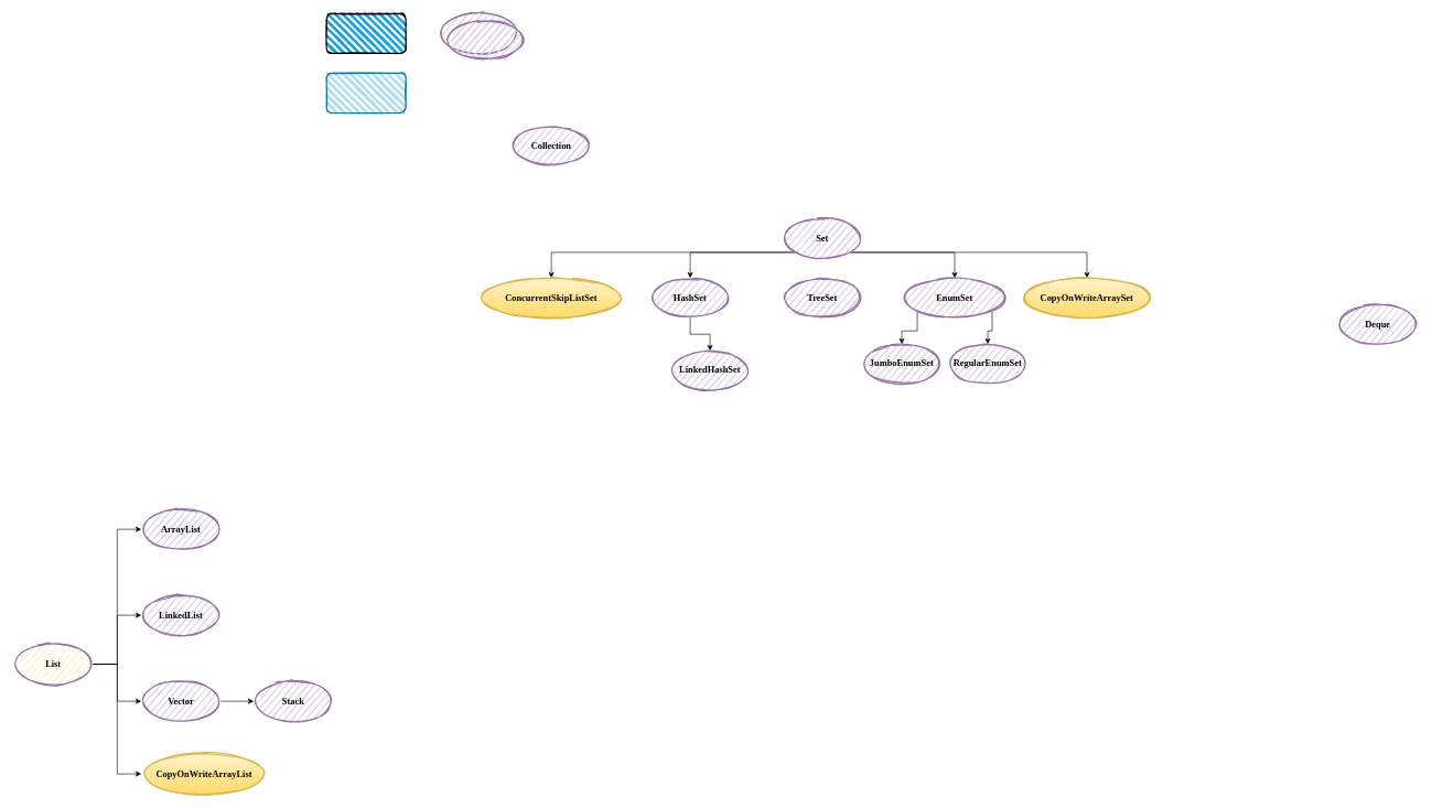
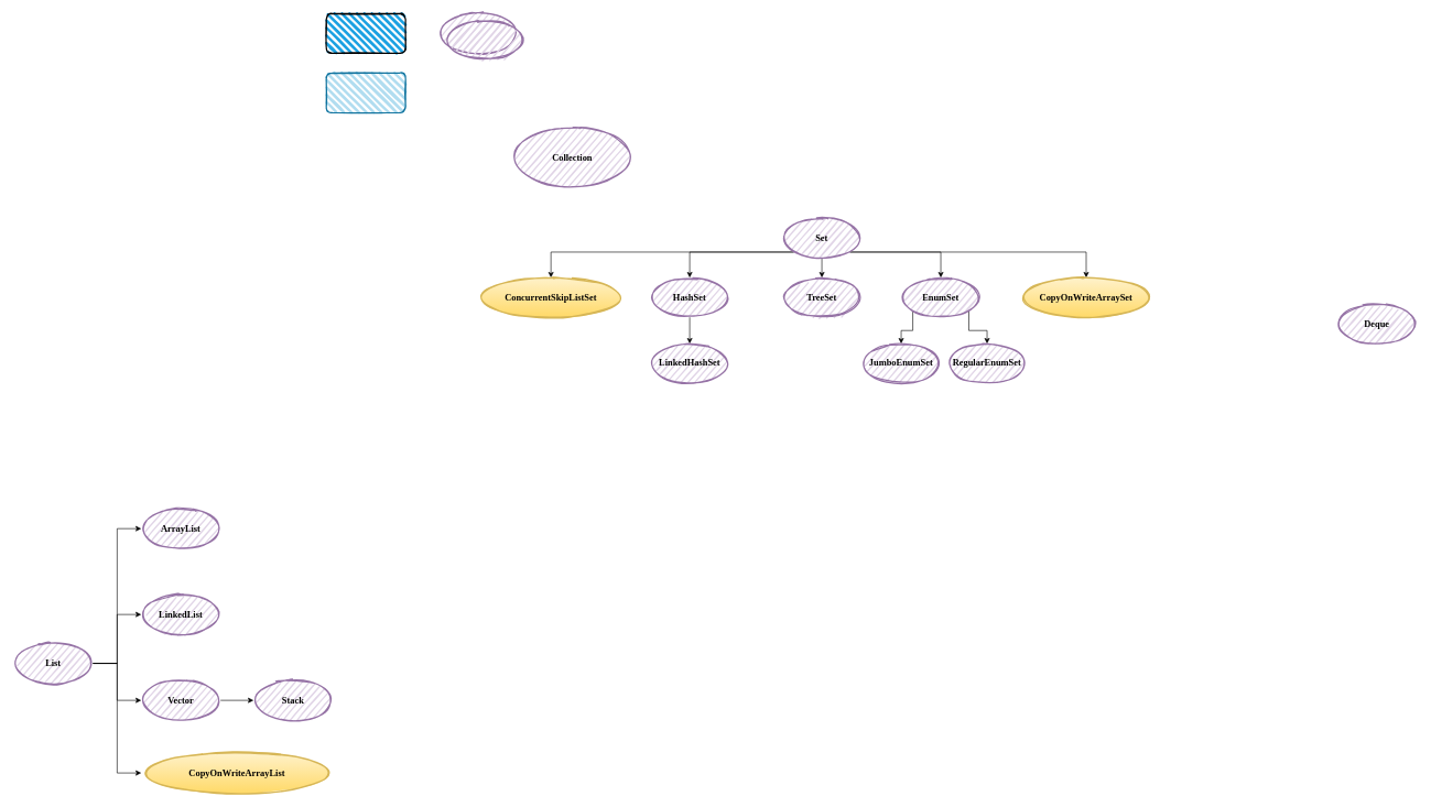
  <mxCell id="0" />
  <mxCell id="1" parent="0" />
  <mxCell id="2" value="" style="ellipse;whiteSpace=wrap;html=1;strokeWidth=2;fillWeight=2;hachureGap=8;fillColor=#e1d5e7;fillStyle=dots;sketch=1;strokeColor=#9673a6;" vertex="1" parent="1"><mxGeometry x="663" y="20" width="120" height="60" as="geometry" /></mxCell>
  <mxCell id="3" value="" style="rounded=1;whiteSpace=wrap;html=1;strokeWidth=2;fillWeight=4;hachureGap=8;hachureAngle=45;fillColor=#1ba1e2;sketch=1;" vertex="1" parent="1"><mxGeometry x="493" y="20" width="120" height="60" as="geometry" /></mxCell>
- <mxCell id="4" value="&lt;span style=&quot;font-size: 14px;&quot;&gt;&lt;b style=&quot;&quot;&gt;&lt;font face=&quot;Lucida Console&quot;&gt;Collection&lt;/font&gt;&lt;/b&gt;&lt;/span&gt;" style="ellipse;whiteSpace=wrap;html=1;strokeWidth=2;fillWeight=2;hachureGap=8;fillColor=#e1d5e7;fillStyle=dots;sketch=1;strokeColor=#9673a6;" vertex="1" parent="1"><mxGeometry x="773" y="190" width="120" height="60" as="geometry" /></mxCell>
+ <mxCell id="4" value="&lt;span style=&quot;font-size: 14px;&quot;&gt;&lt;b style=&quot;&quot;&gt;&lt;font face=&quot;Lucida Console&quot;&gt;Collection&lt;/font&gt;&lt;/b&gt;&lt;/span&gt;" style="ellipse;whiteSpace=wrap;html=1;strokeWidth=2;fillWeight=2;hachureGap=8;fillColor=#e1d5e7;fillStyle=dots;sketch=1;strokeColor=#9673a6;" vertex="1" parent="1"><mxGeometry x="773" y="190" width="185" height="95" as="geometry" /></mxCell>
  <mxCell id="5" value="" style="rounded=1;whiteSpace=wrap;html=1;strokeWidth=2;fillWeight=4;hachureGap=8;hachureAngle=45;fillColor=#b1ddf0;sketch=1;strokeColor=#10739e;" vertex="1" parent="1"><mxGeometry x="493" y="110" width="120" height="60" as="geometry" /></mxCell>
  <mxCell id="6" style="edgeStyle=orthogonalEdgeStyle;rounded=0;orthogonalLoop=1;jettySize=auto;html=1;exitX=1;exitY=0.5;exitDx=0;exitDy=0;entryX=0;entryY=0.5;entryDx=0;entryDy=0;fontFamily=Lucida Console;fontSize=14;" edge="1" parent="1" source="10" target="20"><mxGeometry relative="1" as="geometry" /></mxCell>
  <mxCell id="7" style="edgeStyle=orthogonalEdgeStyle;rounded=0;orthogonalLoop=1;jettySize=auto;html=1;exitX=1;exitY=0.5;exitDx=0;exitDy=0;entryX=0;entryY=0.5;entryDx=0;entryDy=0;fontFamily=Lucida Console;fontSize=14;" edge="1" parent="1" source="10" target="22"><mxGeometry relative="1" as="geometry" /></mxCell>
  <mxCell id="8" style="edgeStyle=orthogonalEdgeStyle;rounded=0;orthogonalLoop=1;jettySize=auto;html=1;exitX=1;exitY=0.5;exitDx=0;exitDy=0;entryX=0;entryY=0.5;entryDx=0;entryDy=0;fontFamily=Lucida Console;fontSize=14;" edge="1" parent="1" source="10" target="19"><mxGeometry relative="1" as="geometry" /></mxCell>
  <mxCell id="9" style="edgeStyle=orthogonalEdgeStyle;rounded=0;orthogonalLoop=1;jettySize=auto;html=1;exitX=1;exitY=0.5;exitDx=0;exitDy=0;entryX=0;entryY=0.5;entryDx=0;entryDy=0;fontFamily=Lucida Console;fontSize=14;" edge="1" parent="1" source="10" target="24"><mxGeometry relative="1" as="geometry" /></mxCell>
- <mxCell id="10" value="&lt;span style=&quot;font-size: 14px;&quot;&gt;&lt;b style=&quot;&quot;&gt;&lt;font face=&quot;Lucida Console&quot;&gt;List&lt;/font&gt;&lt;/b&gt;&lt;/span&gt;" style="ellipse;whiteSpace=wrap;html=1;strokeWidth=2;fillWeight=2;hachureGap=8;fillColor=#fff2cc;fillStyle=dots;sketch=1;strokeColor=#9673a6;" vertex="1" parent="1"><mxGeometry x="20" y="974" width="120" height="60" as="geometry" /></mxCell>
+ <mxCell id="10" value="&lt;span style=&quot;font-size: 14px;&quot;&gt;&lt;b style=&quot;&quot;&gt;&lt;font face=&quot;Lucida Console&quot;&gt;List&lt;/font&gt;&lt;/b&gt;&lt;/span&gt;" style="ellipse;whiteSpace=wrap;html=1;strokeWidth=2;fillWeight=2;hachureGap=8;fillColor=#e1d5e7;fillStyle=dots;sketch=1;strokeColor=#9673a6;" vertex="1" parent="1"><mxGeometry x="20" y="974" width="120" height="60" as="geometry" /></mxCell>
  <mxCell id="11" value="" style="ellipse;whiteSpace=wrap;html=1;strokeWidth=2;fillWeight=2;hachureGap=8;fillColor=#e1d5e7;fillStyle=dots;sketch=1;strokeColor=#9673a6;" vertex="1" parent="1"><mxGeometry x="673" y="30" width="120" height="60" as="geometry" /></mxCell>
+ <mxCell id="12" style="edgeStyle=orthogonalEdgeStyle;rounded=0;orthogonalLoop=1;jettySize=auto;html=1;exitX=0.5;exitY=1;exitDx=0;exitDy=0;entryX=0.5;entryY=0;entryDx=0;entryDy=0;fontFamily=Lucida Console;fontSize=14;" edge="1" parent="1" source="17" target="27"><mxGeometry relative="1" as="geometry" /></mxCell>
  <mxCell id="13" style="edgeStyle=orthogonalEdgeStyle;rounded=0;orthogonalLoop=1;jettySize=auto;html=1;exitX=0;exitY=1;exitDx=0;exitDy=0;entryX=0.5;entryY=0;entryDx=0;entryDy=0;fontFamily=Lucida Console;fontSize=14;" edge="1" parent="1" source="17" target="26"><mxGeometry relative="1" as="geometry" /></mxCell>
  <mxCell id="14" style="edgeStyle=orthogonalEdgeStyle;rounded=0;orthogonalLoop=1;jettySize=auto;html=1;exitX=0;exitY=1;exitDx=0;exitDy=0;entryX=0.5;entryY=0;entryDx=0;entryDy=0;fontFamily=Lucida Console;fontSize=14;" edge="1" parent="1" source="17" target="35"><mxGeometry relative="1" as="geometry" /></mxCell>
  <mxCell id="15" style="edgeStyle=orthogonalEdgeStyle;rounded=0;orthogonalLoop=1;jettySize=auto;html=1;exitX=1;exitY=1;exitDx=0;exitDy=0;entryX=0.5;entryY=0;entryDx=0;entryDy=0;fontFamily=Lucida Console;fontSize=14;" edge="1" parent="1" source="17" target="30"><mxGeometry relative="1" as="geometry" /></mxCell>
  <mxCell id="16" style="edgeStyle=orthogonalEdgeStyle;rounded=0;orthogonalLoop=1;jettySize=auto;html=1;exitX=1;exitY=1;exitDx=0;exitDy=0;entryX=0.5;entryY=0;entryDx=0;entryDy=0;fontFamily=Lucida Console;fontSize=14;" edge="1" parent="1" source="17" target="34"><mxGeometry relative="1" as="geometry" /></mxCell>
  <mxCell id="17" value="&lt;span style=&quot;font-size: 14px;&quot;&gt;&lt;b style=&quot;&quot;&gt;&lt;font face=&quot;Lucida Console&quot;&gt;Set&lt;/font&gt;&lt;/b&gt;&lt;/span&gt;" style="ellipse;whiteSpace=wrap;html=1;strokeWidth=2;fillWeight=2;hachureGap=8;fillColor=#e1d5e7;fillStyle=dots;sketch=1;strokeColor=#9673a6;" vertex="1" parent="1"><mxGeometry x="1183" y="330" width="120" height="60" as="geometry" /></mxCell>
  <mxCell id="18" value="&lt;span style=&quot;font-size: 14px;&quot;&gt;&lt;b style=&quot;&quot;&gt;&lt;font face=&quot;Lucida Console&quot;&gt;Deque&lt;/font&gt;&lt;/b&gt;&lt;/span&gt;" style="ellipse;whiteSpace=wrap;html=1;strokeWidth=2;fillWeight=2;hachureGap=8;fillColor=#e1d5e7;fillStyle=dots;sketch=1;strokeColor=#9673a6;" vertex="1" parent="1"><mxGeometry x="2023" y="460" width="120" height="60" as="geometry" /></mxCell>
  <mxCell id="19" value="&lt;span style=&quot;font-size: 14px;&quot;&gt;&lt;b style=&quot;&quot;&gt;&lt;font face=&quot;Lucida Console&quot;&gt;ArrayList&lt;/font&gt;&lt;/b&gt;&lt;/span&gt;" style="ellipse;whiteSpace=wrap;html=1;strokeWidth=2;fillWeight=2;hachureGap=8;fillColor=#e1d5e7;fillStyle=dots;sketch=1;strokeColor=#9673a6;" vertex="1" parent="1"><mxGeometry x="213" y="770" width="120" height="60" as="geometry" /></mxCell>
  <mxCell id="20" value="&lt;span style=&quot;font-size: 14px;&quot;&gt;&lt;b style=&quot;&quot;&gt;&lt;font face=&quot;Lucida Console&quot;&gt;LinkedList&lt;/font&gt;&lt;/b&gt;&lt;/span&gt;" style="ellipse;whiteSpace=wrap;html=1;strokeWidth=2;fillWeight=2;hachureGap=8;fillColor=#e1d5e7;fillStyle=dots;sketch=1;strokeColor=#9673a6;" vertex="1" parent="1"><mxGeometry x="213" y="900" width="120" height="60" as="geometry" /></mxCell>
  <mxCell id="21" style="edgeStyle=orthogonalEdgeStyle;rounded=0;orthogonalLoop=1;jettySize=auto;html=1;exitX=1;exitY=0.5;exitDx=0;exitDy=0;entryX=0;entryY=0.5;entryDx=0;entryDy=0;fontFamily=Lucida Console;fontSize=14;" edge="1" parent="1" source="22" target="23"><mxGeometry relative="1" as="geometry" /></mxCell>
  <mxCell id="22" value="&lt;span style=&quot;font-size: 14px;&quot;&gt;&lt;b style=&quot;&quot;&gt;&lt;font face=&quot;Lucida Console&quot;&gt;Vector&lt;/font&gt;&lt;/b&gt;&lt;/span&gt;" style="ellipse;whiteSpace=wrap;html=1;strokeWidth=2;fillWeight=2;hachureGap=8;fillColor=#e1d5e7;fillStyle=dots;sketch=1;strokeColor=#9673a6;" vertex="1" parent="1"><mxGeometry x="213" y="1030" width="120" height="60" as="geometry" /></mxCell>
  <mxCell id="23" value="&lt;span style=&quot;font-size: 14px;&quot;&gt;&lt;b style=&quot;&quot;&gt;&lt;font face=&quot;Lucida Console&quot;&gt;Stack&lt;/font&gt;&lt;/b&gt;&lt;/span&gt;" style="ellipse;whiteSpace=wrap;html=1;strokeWidth=2;fillWeight=2;hachureGap=8;fillColor=#e1d5e7;fillStyle=dots;sketch=1;strokeColor=#9673a6;" vertex="1" parent="1"><mxGeometry x="383" y="1030" width="120" height="60" as="geometry" /></mxCell>
- <mxCell id="24" value="&lt;span style=&quot;font-size: 14px;&quot;&gt;&lt;b style=&quot;&quot;&gt;&lt;font face=&quot;Lucida Console&quot;&gt;CopyOnWriteArrayList&lt;/font&gt;&lt;/b&gt;&lt;/span&gt;" style="ellipse;whiteSpace=wrap;html=1;strokeWidth=2;fillWeight=2;hachureGap=8;fillStyle=dots;sketch=1;fillColor=#fff2cc;strokeColor=#d6b656;gradientColor=#ffd966;" vertex="1" parent="1"><mxGeometry x="213" y="1140" width="190" height="60" as="geometry" /></mxCell>
+ <mxCell id="24" value="&lt;span style=&quot;font-size: 14px;&quot;&gt;&lt;b style=&quot;&quot;&gt;&lt;font face=&quot;Lucida Console&quot;&gt;CopyOnWriteArrayList&lt;/font&gt;&lt;/b&gt;&lt;/span&gt;" style="ellipse;whiteSpace=wrap;html=1;strokeWidth=2;fillWeight=2;hachureGap=8;fillStyle=dots;sketch=1;fillColor=#fff2cc;strokeColor=#d6b656;gradientColor=#ffd966;" vertex="1" parent="1"><mxGeometry x="213" y="1140" width="290" height="60" as="geometry" /></mxCell>
  <mxCell id="25" style="edgeStyle=orthogonalEdgeStyle;rounded=0;orthogonalLoop=1;jettySize=auto;html=1;exitX=0.5;exitY=1;exitDx=0;exitDy=0;entryX=0.5;entryY=0;entryDx=0;entryDy=0;fontFamily=Lucida Console;fontSize=14;" edge="1" parent="1" source="26" target="31"><mxGeometry relative="1" as="geometry" /></mxCell>
  <mxCell id="26" value="&lt;span style=&quot;font-size: 14px;&quot;&gt;&lt;b style=&quot;&quot;&gt;&lt;font face=&quot;Lucida Console&quot;&gt;HashSet&lt;/font&gt;&lt;/b&gt;&lt;/span&gt;" style="ellipse;whiteSpace=wrap;html=1;strokeWidth=2;fillWeight=2;hachureGap=8;fillColor=#e1d5e7;fillStyle=dots;sketch=1;strokeColor=#9673a6;" vertex="1" parent="1"><mxGeometry x="983" y="420" width="120" height="60" as="geometry" /></mxCell>
  <mxCell id="27" value="&lt;span style=&quot;font-size: 14px;&quot;&gt;&lt;b style=&quot;&quot;&gt;&lt;font face=&quot;Lucida Console&quot;&gt;TreeSet&lt;/font&gt;&lt;/b&gt;&lt;/span&gt;" style="ellipse;whiteSpace=wrap;html=1;strokeWidth=2;fillWeight=2;hachureGap=8;fillColor=#e1d5e7;fillStyle=dots;sketch=1;strokeColor=#9673a6;" vertex="1" parent="1"><mxGeometry x="1183" y="420" width="120" height="60" as="geometry" /></mxCell>
  <mxCell id="28" style="edgeStyle=orthogonalEdgeStyle;rounded=0;orthogonalLoop=1;jettySize=auto;html=1;exitX=0;exitY=1;exitDx=0;exitDy=0;entryX=0.5;entryY=0;entryDx=0;entryDy=0;fontFamily=Lucida Console;fontSize=14;" edge="1" parent="1" source="30" target="32"><mxGeometry relative="1" as="geometry" /></mxCell>
  <mxCell id="29" style="edgeStyle=orthogonalEdgeStyle;rounded=0;orthogonalLoop=1;jettySize=auto;html=1;exitX=1;exitY=1;exitDx=0;exitDy=0;fontFamily=Lucida Console;fontSize=14;" edge="1" parent="1" source="30" target="33"><mxGeometry relative="1" as="geometry" /></mxCell>
- <mxCell id="30" value="&lt;span style=&quot;font-size: 14px;&quot;&gt;&lt;b style=&quot;&quot;&gt;&lt;font face=&quot;Lucida Console&quot;&gt;EnumSet&lt;/font&gt;&lt;/b&gt;&lt;/span&gt;" style="ellipse;whiteSpace=wrap;html=1;strokeWidth=2;fillWeight=2;hachureGap=8;fillColor=#e1d5e7;fillStyle=dots;sketch=1;strokeColor=#9673a6;" vertex="1" parent="1"><mxGeometry x="1363" y="420" width="160" height="60" as="geometry" /></mxCell>
- <mxCell id="31" value="&lt;font face=&quot;Lucida Console&quot;&gt;&lt;span style=&quot;font-size: 14px;&quot;&gt;&lt;b&gt;LinkedHashSet&lt;/b&gt;&lt;/span&gt;&lt;/font&gt;" style="ellipse;whiteSpace=wrap;html=1;strokeWidth=2;fillWeight=2;hachureGap=8;fillColor=#e1d5e7;fillStyle=dots;sketch=1;strokeColor=#9673a6;" vertex="1" parent="1"><mxGeometry x="1013" y="530" width="120" height="60" as="geometry" /></mxCell>
+ <mxCell id="30" value="&lt;span style=&quot;font-size: 14px;&quot;&gt;&lt;b style=&quot;&quot;&gt;&lt;font face=&quot;Lucida Console&quot;&gt;EnumSet&lt;/font&gt;&lt;/b&gt;&lt;/span&gt;" style="ellipse;whiteSpace=wrap;html=1;strokeWidth=2;fillWeight=2;hachureGap=8;fillColor=#e1d5e7;fillStyle=dots;sketch=1;strokeColor=#9673a6;" vertex="1" parent="1"><mxGeometry x="1363" y="420" width="120" height="60" as="geometry" /></mxCell>
+ <mxCell id="31" value="&lt;font face=&quot;Lucida Console&quot;&gt;&lt;span style=&quot;font-size: 14px;&quot;&gt;&lt;b&gt;LinkedHashSet&lt;/b&gt;&lt;/span&gt;&lt;/font&gt;" style="ellipse;whiteSpace=wrap;html=1;strokeWidth=2;fillWeight=2;hachureGap=8;fillColor=#e1d5e7;fillStyle=dots;sketch=1;strokeColor=#9673a6;" vertex="1" parent="1"><mxGeometry x="983" y="520" width="120" height="60" as="geometry" /></mxCell>
  <mxCell id="32" value="&lt;font face=&quot;Lucida Console&quot;&gt;&lt;span style=&quot;font-size: 14px;&quot;&gt;&lt;b&gt;JumboEnumSet&lt;/b&gt;&lt;/span&gt;&lt;/font&gt;" style="ellipse;whiteSpace=wrap;html=1;strokeWidth=2;fillWeight=2;hachureGap=8;fillColor=#e1d5e7;fillStyle=dots;sketch=1;strokeColor=#9673a6;" vertex="1" parent="1"><mxGeometry x="1303" y="520" width="120" height="60" as="geometry" /></mxCell>
  <mxCell id="33" value="&lt;font face=&quot;Lucida Console&quot;&gt;&lt;span style=&quot;font-size: 14px;&quot;&gt;&lt;b&gt;RegularEnumSet&lt;/b&gt;&lt;/span&gt;&lt;/font&gt;" style="ellipse;whiteSpace=wrap;html=1;strokeWidth=2;fillWeight=2;hachureGap=8;fillColor=#e1d5e7;fillStyle=dots;sketch=1;strokeColor=#9673a6;" vertex="1" parent="1"><mxGeometry x="1433" y="520" width="120" height="60" as="geometry" /></mxCell>
  <mxCell id="34" value="&lt;span style=&quot;font-size: 14px;&quot;&gt;&lt;b style=&quot;&quot;&gt;&lt;font face=&quot;Lucida Console&quot;&gt;CopyOnWriteArraySet&lt;/font&gt;&lt;/b&gt;&lt;/span&gt;" style="ellipse;whiteSpace=wrap;html=1;strokeWidth=2;fillWeight=2;hachureGap=8;fillColor=#fff2cc;fillStyle=dots;sketch=1;strokeColor=#d6b656;gradientColor=#ffd966;" vertex="1" parent="1"><mxGeometry x="1543" y="420" width="200" height="60" as="geometry" /></mxCell>
  <mxCell id="35" value="&lt;span style=&quot;font-size: 14px;&quot;&gt;&lt;b style=&quot;&quot;&gt;&lt;font face=&quot;Lucida Console&quot;&gt;ConcurrentSkipListSet&lt;/font&gt;&lt;/b&gt;&lt;/span&gt;" style="ellipse;whiteSpace=wrap;html=1;strokeWidth=2;fillWeight=2;hachureGap=8;fillColor=#fff2cc;fillStyle=dots;sketch=1;strokeColor=#d6b656;gradientColor=#ffd966;" vertex="1" parent="1"><mxGeometry x="723" y="420" width="220" height="60" as="geometry" /></mxCell>
